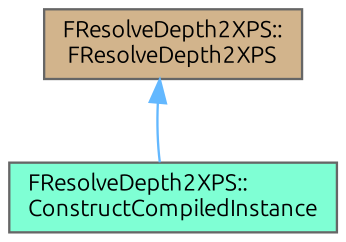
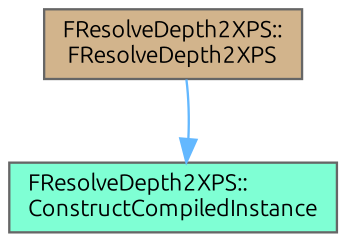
  digraph {
    rankdir=TB
    fontname=Ubuntu
    node [fontname=Ubuntu fontsize=10 shape=box style=filled]
    n1 [color=gray40 fillcolor=tan fontcolor=black height=0.2 label="FResolveDepth2XPS::\lFResolveDepth2XPS" width=0.4]
    n2 [color=grey40 fillcolor=aquamarine height=0.2 label="FResolveDepth2XPS::\lConstructCompiledInstance" width=0.4]
-   n1 -> n2 [color=steelblue1 dir=back fontname=Ubuntu fontsize=10 labelfontname=Helvetica labelfontsize=10 style=solid]
+   n2 -> n1 [color=steelblue1 dir=back fontname=Ubuntu fontsize=10 labelfontname=Helvetica labelfontsize=10 style=solid]
  }
